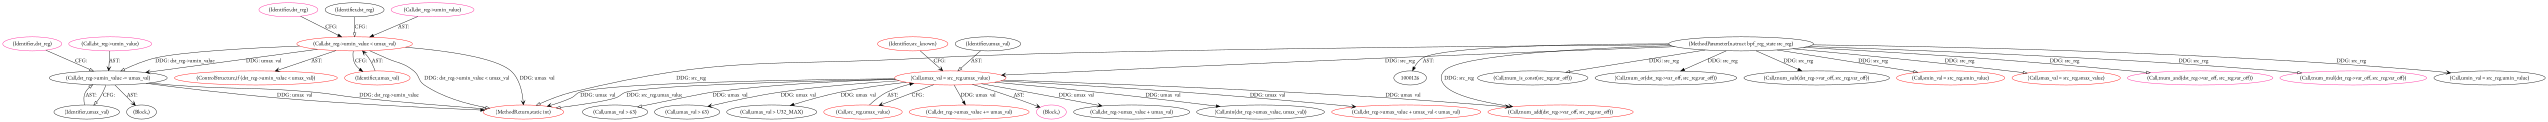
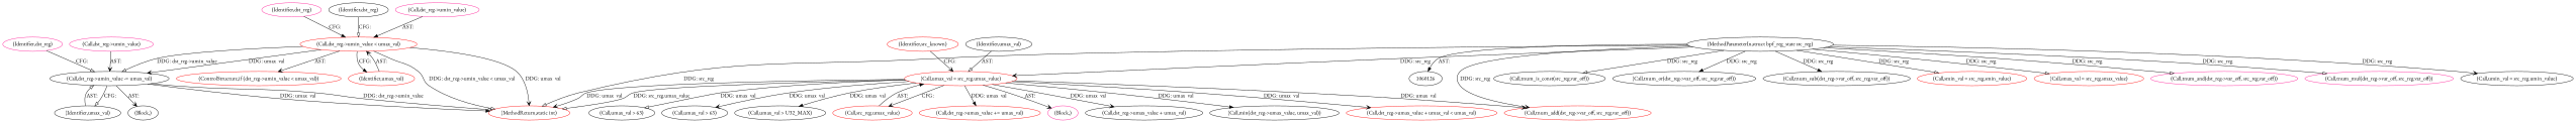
  digraph {
    fontname="EB Garamond"
    node [color=black fontname="EB Garamond"]
    edge [arrowhead=vee fontname="EB Garamond"]
    n1 [label="(Call,dst_reg->umin_value -= umax_val)"]
    n2 [label="(Block,)"]
    n3 [label="(Identifier,umax_val)"]
    n4 [color=red label="(MethodReturn,static int)"]
    n5 [color=red label="(Call,dst_reg->umin_value < umax_val)"]
    n6 [color=red label="(Identifier,umax_val)"]
    n7 [color=red label="(ControlStructure,if (dst_reg->umin_value < umax_val))"]
    n8 [color=red label="(Call,umax_val = src_reg.umax_value)"]
    n9 [color=red label="(Call,dst_reg->umax_value += umax_val)"]
    n10 [color=deeppink label="(Block,)"]
    n11 [label="(Call,dst_reg->umax_value + umax_val)"]
    n12 [label="(Call,min(dst_reg->umax_value, umax_val))"]
    n13 [color=red label="(Call,dst_reg->umax_value + umax_val < umax_val)"]
    n14 [color=red label="(Call,src_reg.umax_value)"]
    n15 [label="(Call,umax_val > 63)"]
    n16 [label="(Call,umax_val > 63)"]
    n17 [label="(Call,umax_val > U32_MAX)"]
    n18 [color=red label="(Call,tnum_add(dst_reg->var_off, src_reg.var_off))"]
    n19 [label="(MethodParameterIn,struct bpf_reg_state src_reg)"]
    n20 [label="(Call,tnum_is_const(src_reg.var_off))"]
    n21 [label="(Call,tnum_or(dst_reg->var_off, src_reg.var_off))"]
    n22 [label="(Call,tnum_sub(dst_reg->var_off, src_reg.var_off))"]
    n23 [color=red label="(Call,smin_val = src_reg.smin_value)"]
    n24 [color=red label="(Call,smax_val = src_reg.smax_value)"]
    n25 [color=deeppink label="(Call,tnum_and(dst_reg->var_off, src_reg.var_off))"]
    n26 [color=deeppink label="(Call,tnum_mul(dst_reg->var_off, src_reg.var_off))"]
    n27 [label="(Call,umin_val = src_reg.umin_value)"]
-   1000126
+   1000126 [label=1060126]
    n29 [color=deeppink label="(Identifier,dst_reg)"]
    n30 [color=deeppink label="(Identifier,dst_reg)"]
    n31 [label="(Identifier,dst_reg)"]
    n32 [color=red label="(Identifier,src_known)"]
    n33 [color=deeppink label="(Call,dst_reg->umin_value)"]
    n34 [color=deeppink label="(Call,dst_reg->umin_value)"]
    n35 [label="(Identifier,umax_val)"]
    n1 -> n2 [label="AST: "]
    n1 -> n3 [arrowhead=onormal label="CFG: "]
    n1 -> n4 [arrowhead=normal label="DDG: umax_val"]
    n1 -> n4 [arrowhead=onormal label="DDG: dst_reg->umin_value"]
    n3 -> n1 [arrowhead=onormal label="AST: "]
    n5 -> n1 [label="DDG: umax_val"]
    n5 -> n1 [arrowhead=onormal label="DDG: dst_reg->umin_value"]
    n5 -> n4 [label="DDG: umax_val"]
    n5 -> n4 [arrowhead=onormal label="DDG: dst_reg->umin_value < umax_val"]
    n5 -> n6 [arrowhead=normal label="CFG: "]
    n5 -> n7 [label="AST: "]
    n6 -> n5 [label="AST: "]
    n8 -> n4 [label="DDG: umax_val"]
    n8 -> n4 [arrowhead=onormal label="DDG: src_reg.umax_value"]
    n8 -> n9 [arrowhead=normal label="DDG: umax_val"]
    n8 -> n10 [label="AST: "]
    n8 -> n11 [label="DDG: umax_val"]
    n8 -> n12 [arrowhead=normal label="DDG: umax_val"]
    n8 -> n13 [label="DDG: umax_val"]
    n8 -> n14 [label="CFG: "]
    n8 -> n15 [arrowhead=onormal label="DDG: umax_val"]
    n8 -> n16 [label="DDG: umax_val"]
    n8 -> n17 [arrowhead=normal label="DDG: umax_val"]
    n8 -> n18 [label="DDG: umax_val"]
    n14 -> n8 [arrowhead=normal label="AST: "]
    n19 -> n4 [arrowhead=onormal label="DDG: src_reg"]
    n19 -> n8 [label="DDG: src_reg"]
    n19 -> n18 [label="DDG: src_reg"]
    n19 -> n20 [arrowhead=onormal label="DDG: src_reg"]
    n19 -> n21 [arrowhead=normal label="DDG: src_reg"]
    n19 -> n22 [arrowhead=normal label="DDG: src_reg"]
    n19 -> n23 [arrowhead=onormal label="DDG: src_reg"]
    n19 -> n24 [arrowhead=onormal label="DDG: src_reg"]
    n19 -> n25 [arrowhead=onormal label="DDG: src_reg"]
    n19 -> n26 [arrowhead=onormal label="DDG: src_reg"]
    n19 -> n27 [label="DDG: src_reg"]
    n19 -> 1000126 [arrowhead=normal label="AST: "]
    n29 -> n1 [arrowhead=onormal label="CFG: "]
    n30 -> n5 [arrowhead=normal label="CFG: "]
    n31 -> n5 [arrowhead=onormal label="CFG: "]
    n32 -> n8 [label="CFG: "]
    n33 -> n1 [label="AST: "]
    n34 -> n5 [arrowhead=normal label="AST: "]
    n35 -> n8 [arrowhead=onormal label="AST: "]
  }
